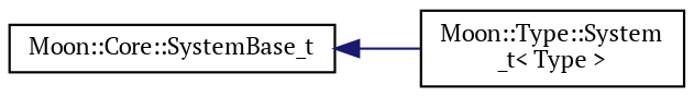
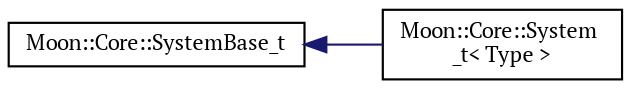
  digraph {
    rankdir=LR
    fontname="PT Serif"
    node [color=black fillcolor=white fontname="PT Serif" fontsize=10 shape=record style=filled]
    n1 [height=0.2 label="Moon::Core::SystemBase_t" width=0.4]
-   n2 [height=0.2 label="Moon::Type::System\l_t\< Type \>" width=0.4]
+   n2 [height=0.2 label="Moon::Core::System\l_t\< Type \>" width=0.4]
    n1 -> n2 [color=midnightblue dir=back fontname="PT Serif" fontsize=10 labelfontname=Helvetica labelfontsize=10 style=solid]
  }
